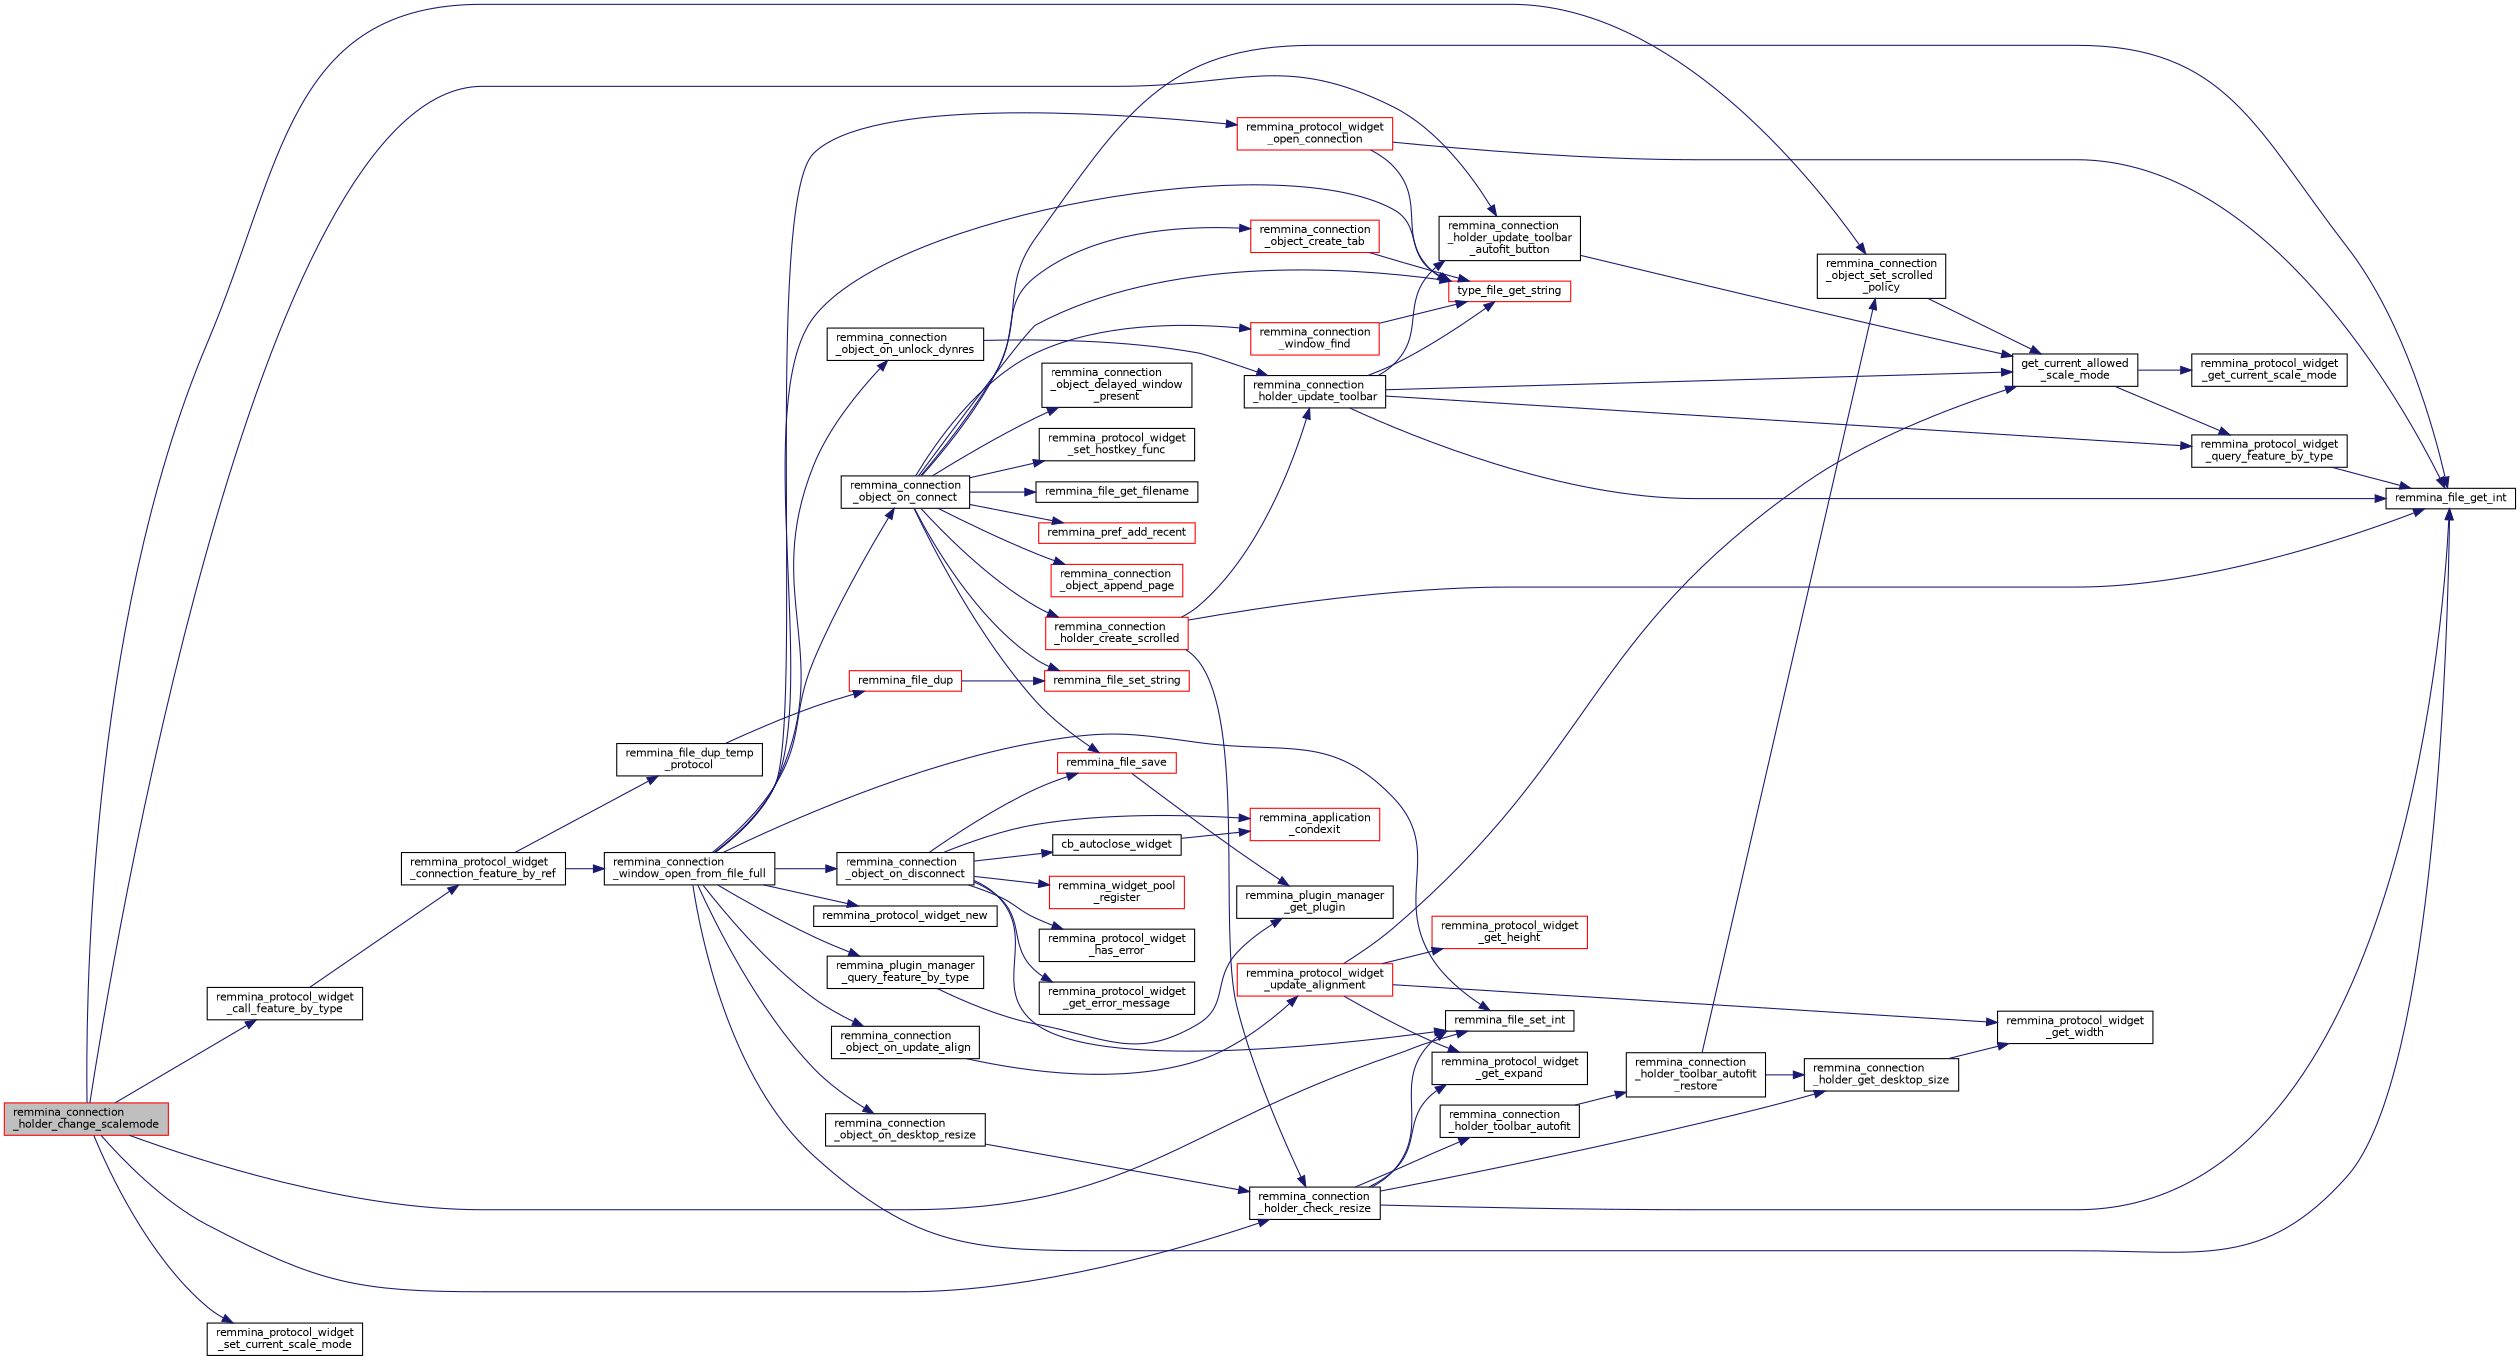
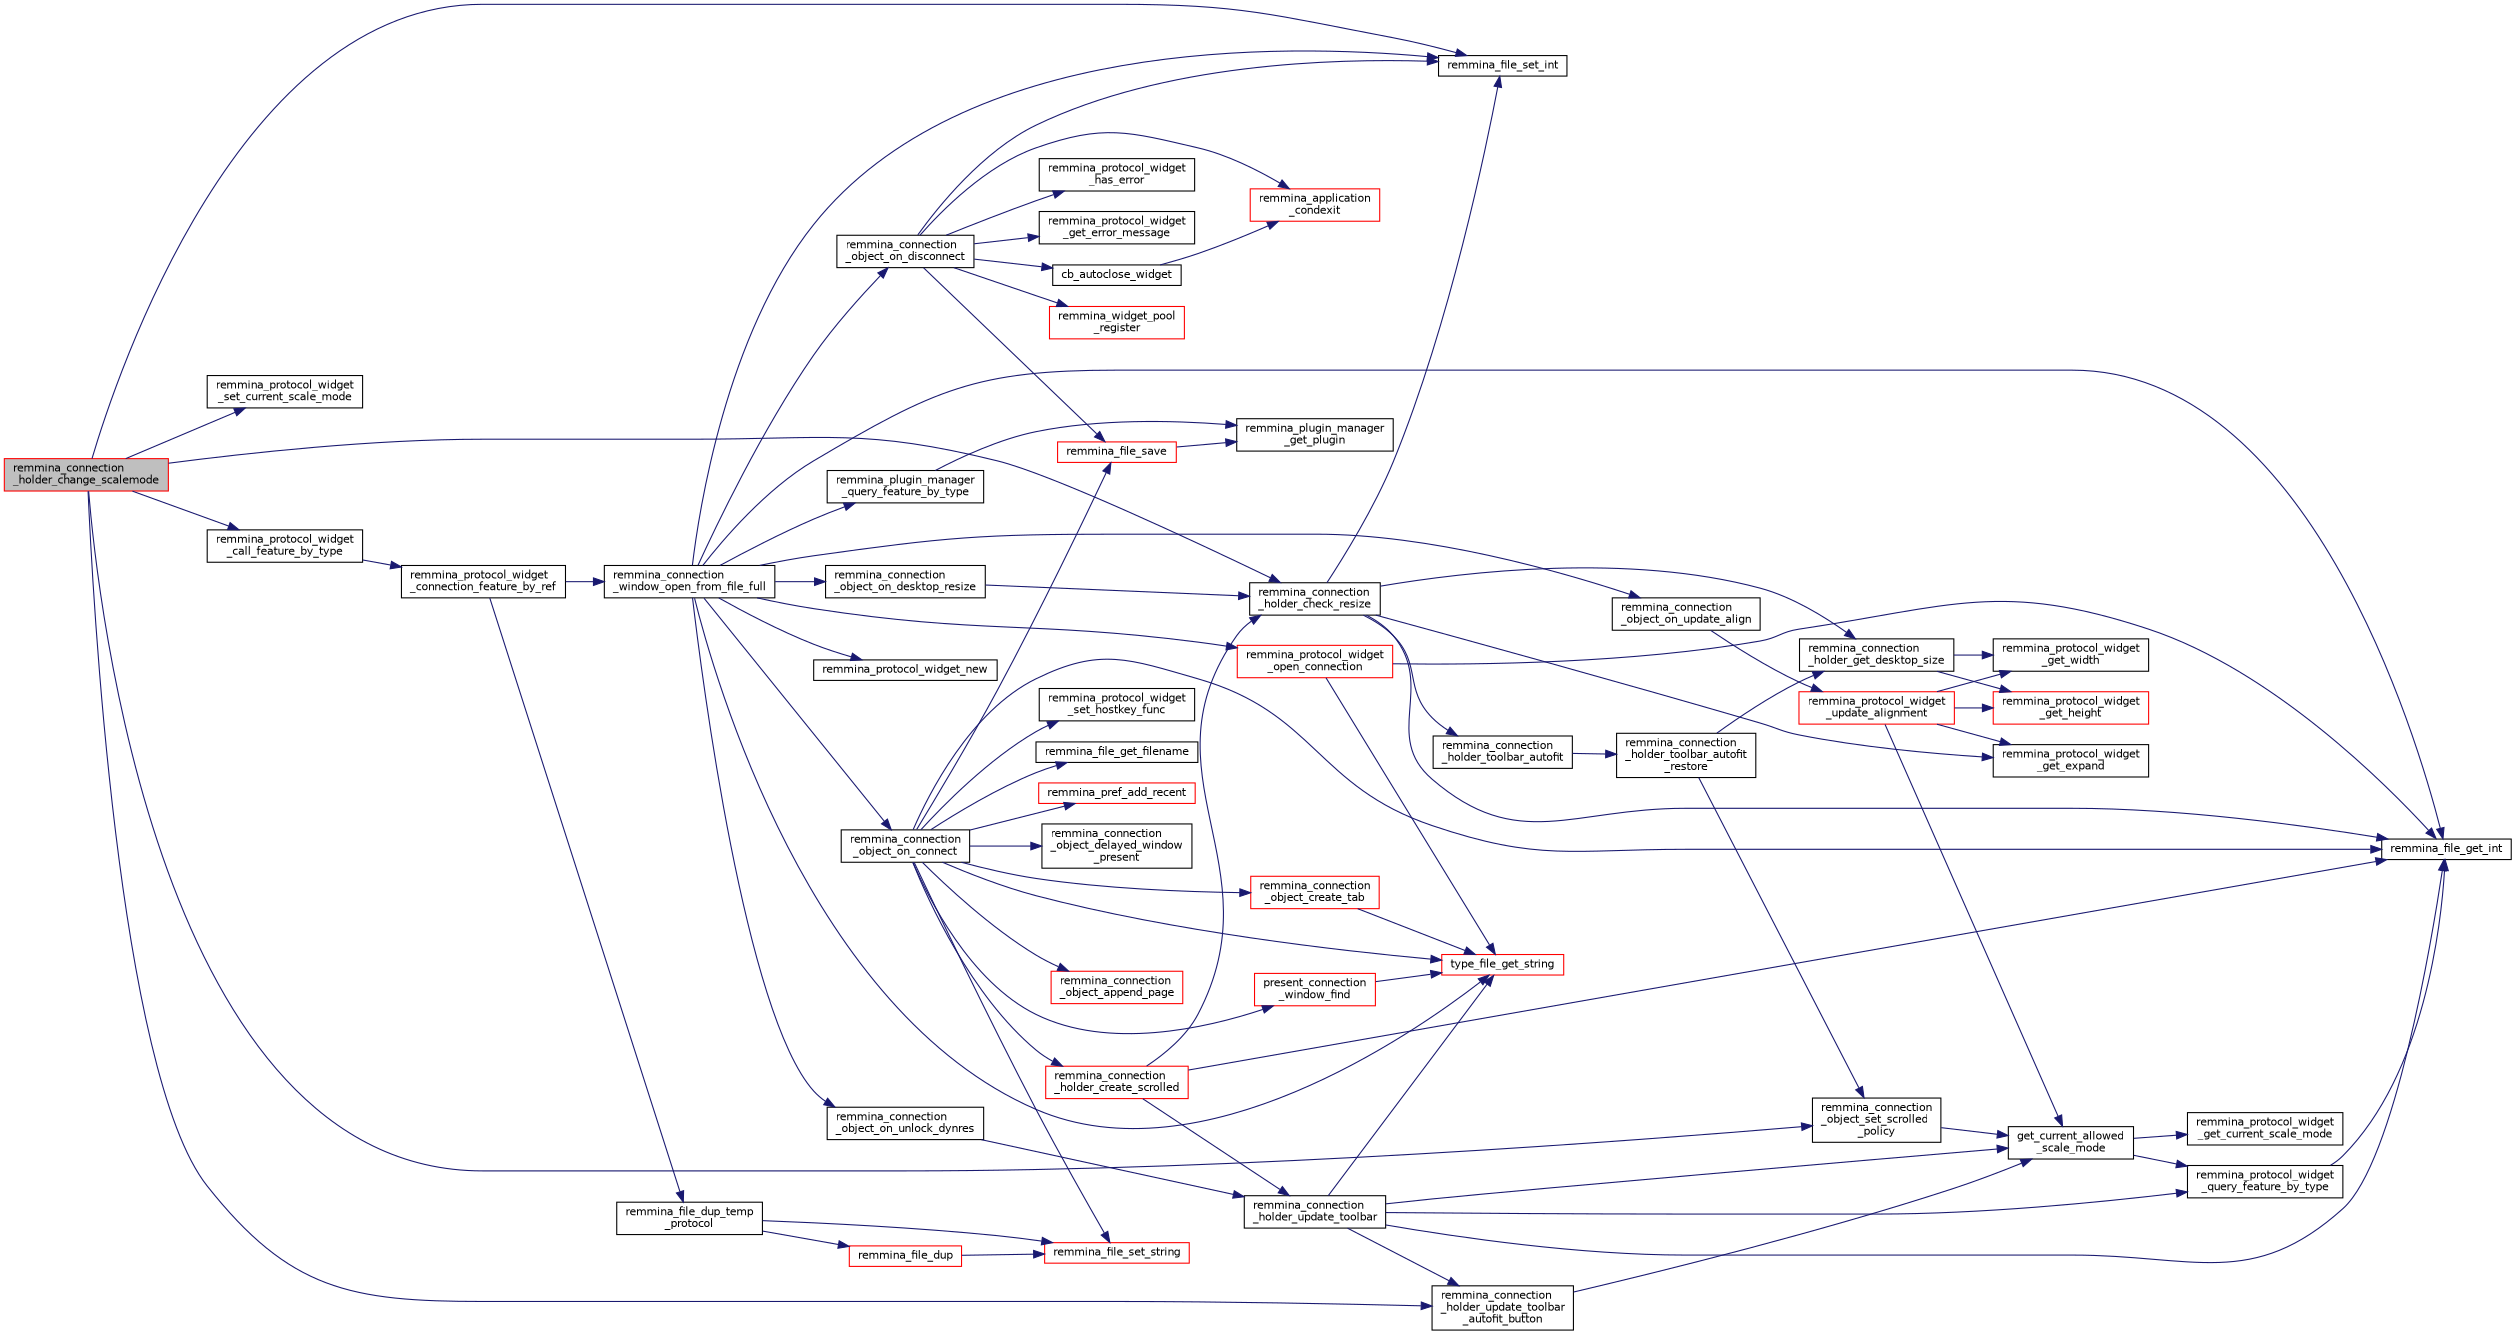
  digraph {
    rankdir=LR
    node [color=black fillcolor=white fontname=Helvetica fontsize=10 shape=record style=filled]
    edge [color=midnightblue fontname=Helvetica fontsize=10 labelfontname=Helvetica labelfontsize=10 style=solid]
    n1 [color=red fillcolor=grey75 fontcolor=black height=0.2 label="remmina_connection\l_holder_change_scalemode" width=0.4]
    n2 [height=0.2 label=remmina_file_set_int width=0.4]
    n3 [height=0.2 label="remmina_protocol_widget\l_set_current_scale_mode" width=0.4]
    n4 [height=0.2 label="remmina_connection\l_holder_update_toolbar\l_autofit_button" width=0.4]
    n5 [height=0.2 label="remmina_protocol_widget\l_call_feature_by_type" width=0.4]
    n6 [height=0.2 label="remmina_connection\l_holder_check_resize" width=0.4]
    n7 [height=0.2 label="remmina_connection\l_object_set_scrolled\l_policy" width=0.4]
    n8 [height=0.2 label="get_current_allowed\l_scale_mode" width=0.4]
    n9 [height=0.2 label="remmina_protocol_widget\l_connection_feature_by_ref" width=0.4]
    n10 [height=0.2 label=remmina_file_get_int width=0.4]
    n11 [height=0.2 label="remmina_connection\l_holder_get_desktop_size" width=0.4]
    n12 [height=0.2 label="remmina_protocol_widget\l_get_expand" width=0.4]
    n13 [height=0.2 label="remmina_connection\l_holder_toolbar_autofit" width=0.4]
    n14 [height=0.2 label="remmina_protocol_widget\l_get_current_scale_mode" width=0.4]
    n15 [height=0.2 label="remmina_protocol_widget\l_query_feature_by_type" width=0.4]
    n16 [height=0.2 label="remmina_connection\l_window_open_from_file_full" width=0.4]
    n17 [height=0.2 label="remmina_file_dup_temp\l_protocol" width=0.4]
    n18 [height=0.2 label=remmina_protocol_widget_new width=0.4]
    n19 [height=0.2 label="remmina_connection\l_object_on_connect" width=0.4]
    n20 [color=red height=0.2 label=type_file_get_string width=0.4]
    n21 [height=0.2 label="remmina_connection\l_object_on_disconnect" width=0.4]
    n22 [height=0.2 label="remmina_connection\l_object_on_desktop_resize" width=0.4]
    n23 [height=0.2 label="remmina_connection\l_object_on_update_align" width=0.4]
    n24 [height=0.2 label="remmina_connection\l_object_on_unlock_dynres" width=0.4]
    n25 [height=0.2 label="remmina_plugin_manager\l_query_feature_by_type" width=0.4]
    n26 [color=red height=0.2 label="remmina_protocol_widget\l_open_connection" width=0.4]
    n27 [color=red height=0.2 label=remmina_file_set_string width=0.4]
    n28 [color=red height=0.2 label=remmina_file_dup width=0.4]
-   n29 [color=red height=0.2 label="remmina_connection\l_window_find" width=0.4]
+   n29 [color=red height=0.2 label="present_connection\l_window_find" width=0.4]
    n30 [height=0.2 label="remmina_protocol_widget\l_set_hostkey_func" width=0.4]
    n31 [height=0.2 label=remmina_file_get_filename width=0.4]
    n32 [color=red height=0.2 label=remmina_pref_add_recent width=0.4]
    n33 [color=red height=0.2 label=remmina_file_save width=0.4]
    n34 [color=red height=0.2 label="remmina_connection\l_holder_create_scrolled" width=0.4]
    n35 [color=red height=0.2 label="remmina_connection\l_object_create_tab" width=0.4]
    n36 [color=red height=0.2 label="remmina_connection\l_object_append_page" width=0.4]
    n37 [height=0.2 label="remmina_connection\l_object_delayed_window\l_present" width=0.4]
    n38 [height=0.2 label="remmina_protocol_widget\l_has_error" width=0.4]
    n39 [height=0.2 label="remmina_protocol_widget\l_get_error_message" width=0.4]
    n40 [height=0.2 label=cb_autoclose_widget width=0.4]
    n41 [color=red height=0.2 label="remmina_application\l_condexit" width=0.4]
    n42 [color=red height=0.2 label="remmina_widget_pool\l_register" width=0.4]
    n43 [color=red height=0.2 label="remmina_protocol_widget\l_update_alignment" width=0.4]
    n44 [height=0.2 label="remmina_connection\l_holder_update_toolbar" width=0.4]
    n45 [height=0.2 label="remmina_plugin_manager\l_get_plugin" width=0.4]
    n46 [height=0.2 label="remmina_protocol_widget\l_get_width" width=0.4]
    n47 [color=red height=0.2 label="remmina_protocol_widget\l_get_height" width=0.4]
    n48 [height=0.2 label="remmina_connection\l_holder_toolbar_autofit\l_restore" width=0.4]
    n1 -> n2
    n1 -> n3
    n1 -> n4
    n1 -> n5
    n1 -> n6
    n1 -> n7
    n4 -> n8
    n5 -> n9
    n6 -> n2
    n6 -> n10
    n6 -> n11
    n6 -> n12
    n6 -> n13
    n7 -> n8
    n8 -> n14
    n8 -> n15
    n9 -> n16
    n9 -> n17
    n11 -> n46
+   n11 -> n47
    n13 -> n48
    n15 -> n10
    n16 -> n2
    n16 -> n10
    n16 -> n18
    n16 -> n19
    n16 -> n20
    n16 -> n21
    n16 -> n22
    n16 -> n23
    n16 -> n24
    n16 -> n25
    n16 -> n26
+   n17 -> n27
    n17 -> n28
    n19 -> n10
    n19 -> n20
    n19 -> n27
    n19 -> n29
    n19 -> n30
    n19 -> n31
    n19 -> n32
    n19 -> n33
    n19 -> n34
    n19 -> n35
    n19 -> n36
    n19 -> n37
    n21 -> n2
    n21 -> n33
    n21 -> n38
    n21 -> n39
    n21 -> n40
    n21 -> n41
    n21 -> n42
    n22 -> n6
    n23 -> n43
    n24 -> n44
    n25 -> n45
    n26 -> n10
    n26 -> n20
    n28 -> n27
    n29 -> n20
    n33 -> n45
    n34 -> n6
    n34 -> n10
    n34 -> n44
    n35 -> n20
    n40 -> n41
    n43 -> n8
    n43 -> n12
    n43 -> n46
    n43 -> n47
    n44 -> n4
    n44 -> n8
    n44 -> n10
    n44 -> n15
    n44 -> n20
    n48 -> n7
    n48 -> n11
  }
